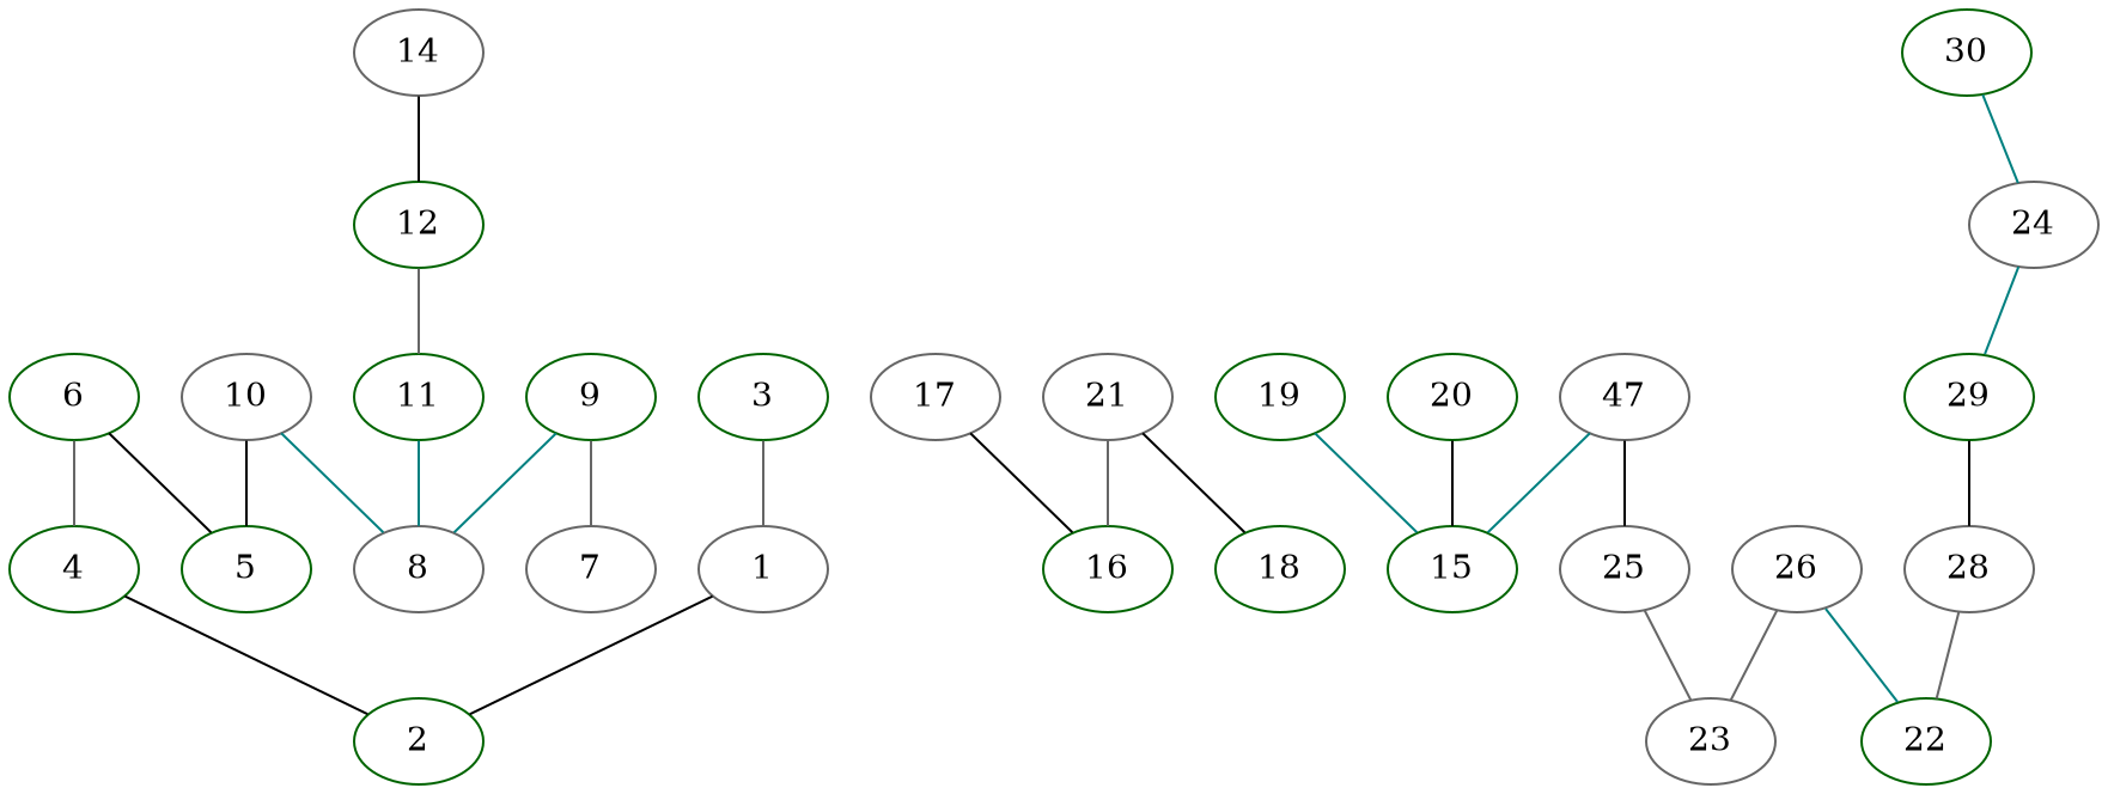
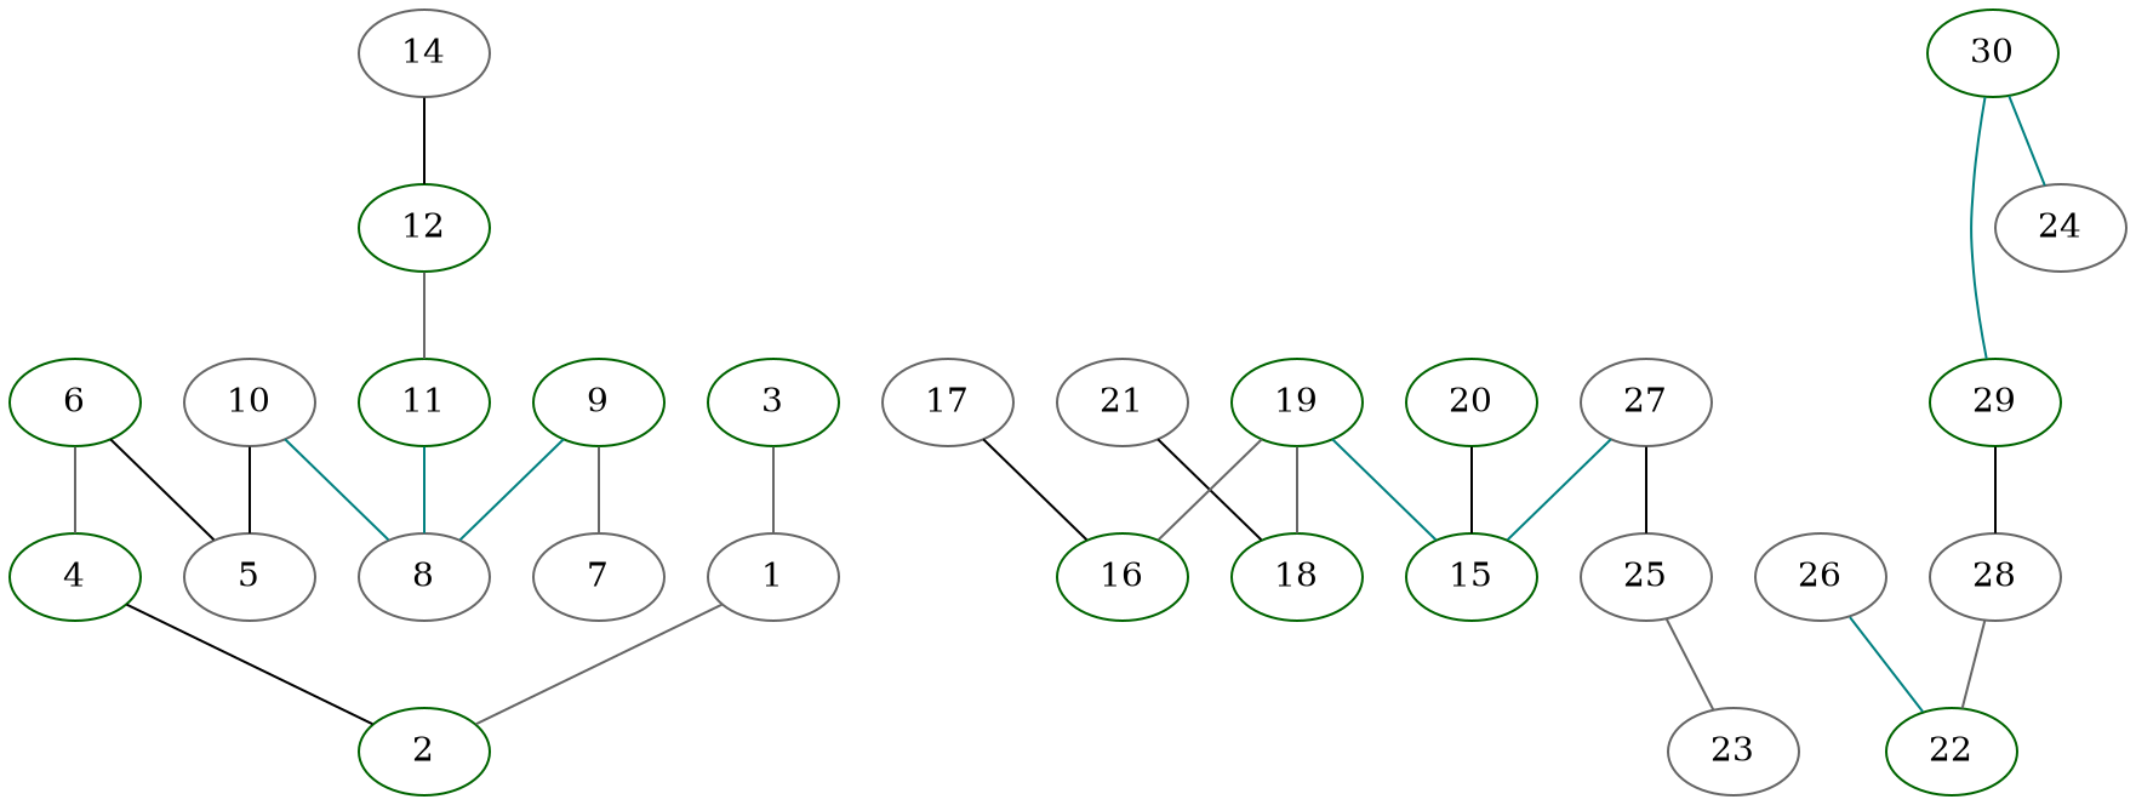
  graph {
    node [color=darkgreen]
    edge [color=black]
    1 [color=gray40]
    3
    2
    4
    6
-   5
+   5 [color=gray40]
    10 [color=gray40]
    8 [color=gray40]
    7 [color=gray40]
    9
    11
    12
    14 [color=gray40]
    17 [color=gray40]
    16
    21 [color=gray40]
    18
    19
    15
    20
-   27 [color=gray40 label=47]
+   27 [color=gray40]
    25 [color=gray40]
    23 [color=gray40]
    26 [color=gray40]
    22
    28 [color=gray40]
    29
    30
    24 [color=gray40]
-   1 -- 2
+   1 -- 2 [color=gray40]
    3 -- 1 [color=gray40]
    4 -- 2
    6 -- 4 [color=gray40]
    6 -- 5
    10 -- 5
    10 -- 8 [color=teal]
    9 -- 8 [color=teal]
    9 -- 7 [color=gray40]
    11 -- 8 [color=teal]
    12 -- 11 [color=gray40]
    14 -- 12
    17 -- 16
-   21 -- 16 [color=gray40]
+   19 -- 16 [color=gray40]
    21 -- 18
+   19 -- 18 [color=gray40]
    19 -- 15 [color=teal]
    20 -- 15
    27 -- 15 [color=teal]
    27 -- 25
    25 -- 23 [color=gray40]
-   26 -- 23 [color=gray40]
    26 -- 22 [color=teal]
    28 -- 22 [color=gray40]
    29 -- 28
-   24 -- 29 [color=teal]
+   30 -- 29 [color=teal]
    30 -- 24 [color=teal]
  }
